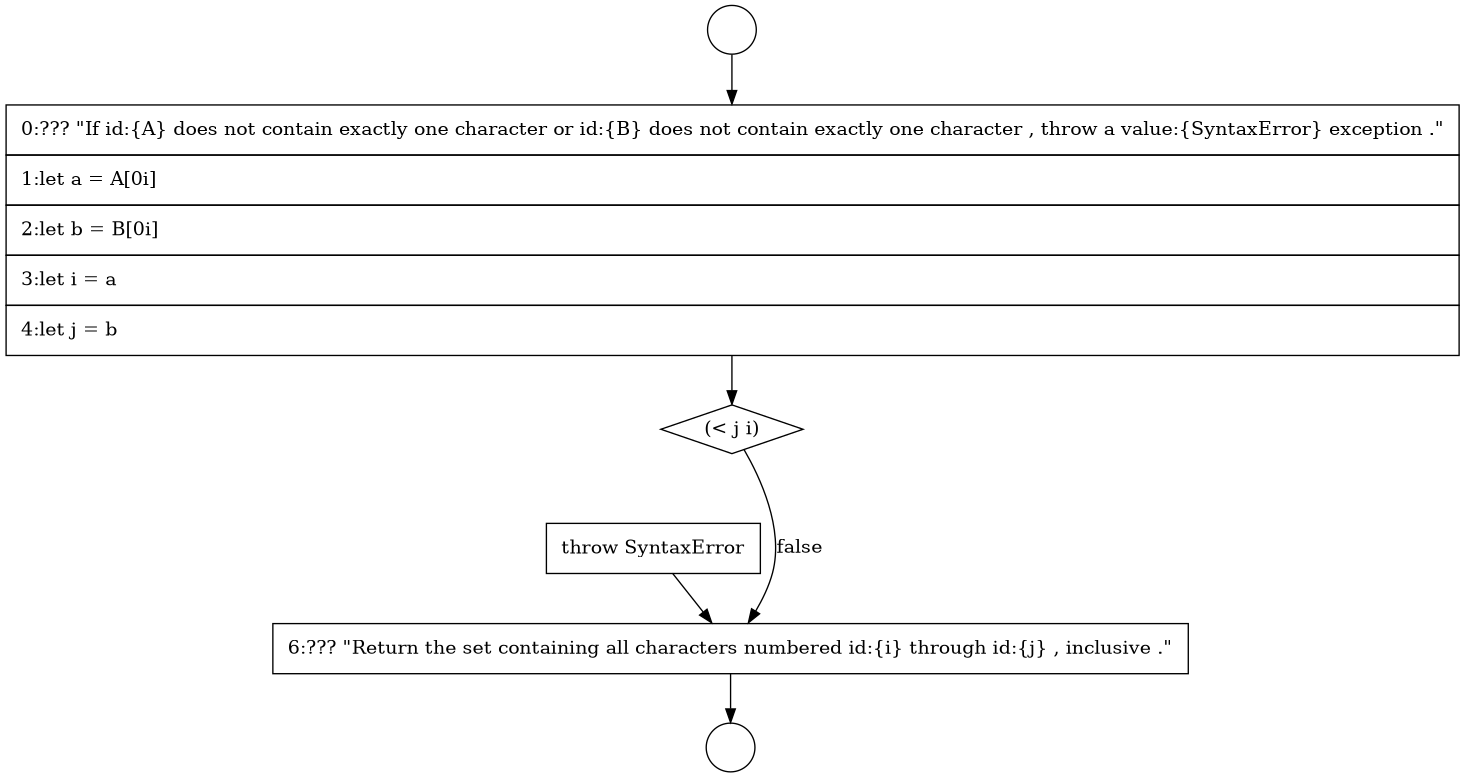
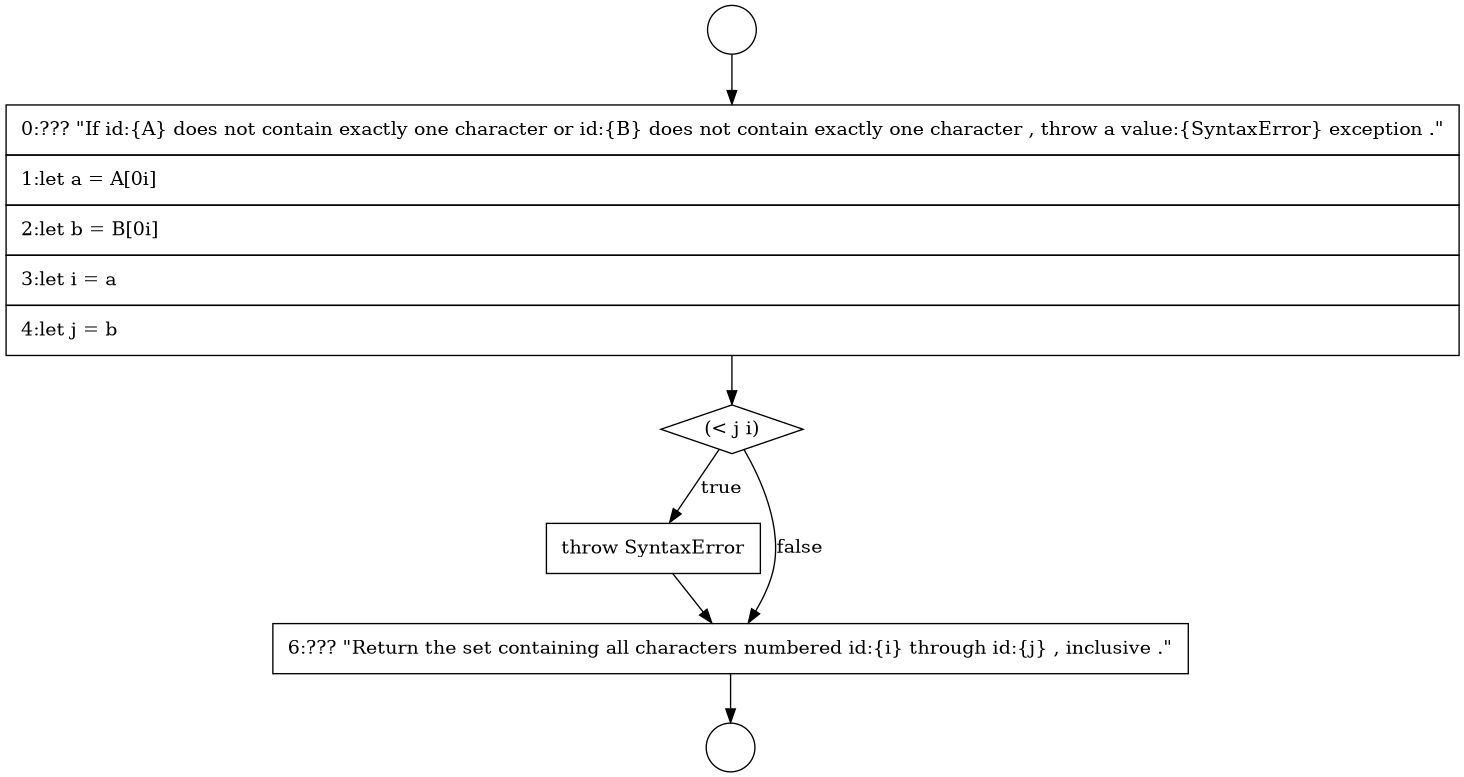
  digraph {
    node [color=black fillcolor=white shape=none style=filled]
    edge [color=black]
    n1 [label=<<font color="black">     <table border="0" cellborder="1" cellspacing="0" cellpadding="10">       <tr><td align="left">0:??? &quot;If id:{A} does not contain exactly one character or id:{B} does not contain exactly one character , throw a value:{SyntaxError} exception .&quot;</td></tr>       <tr><td align="left">1:let a = A[0i]</td></tr>       <tr><td align="left">2:let b = B[0i]</td></tr>       <tr><td align="left">3:let i = a</td></tr>       <tr><td align="left">4:let j = b</td></tr>     </table>   </font>> margin=0]
    n2 [label=<<font color="black">(&lt; j i)</font>> shape=diamond]
    n3 [label=" " shape=circle]
    n4 [label=<<font color="black">     <table border="0" cellborder="1" cellspacing="0" cellpadding="10">       <tr><td align="left">throw SyntaxError</td></tr>     </table>   </font>> margin=0]
    n5 [label=<<font color="black">     <table border="0" cellborder="1" cellspacing="0" cellpadding="10">       <tr><td align="left">6:??? &quot;Return the set containing all characters numbered id:{i} through id:{j} , inclusive .&quot;</td></tr>     </table>   </font>> margin=0]
    n6 [label=" " shape=circle]
    n1 -> n2
+   n2 -> n4 [label=<<font color="black">true</font>>]
    n2 -> n5 [label=<<font color="black">false</font>>]
    n4 -> n5
    n5 -> n3
    n6 -> n1
  }
